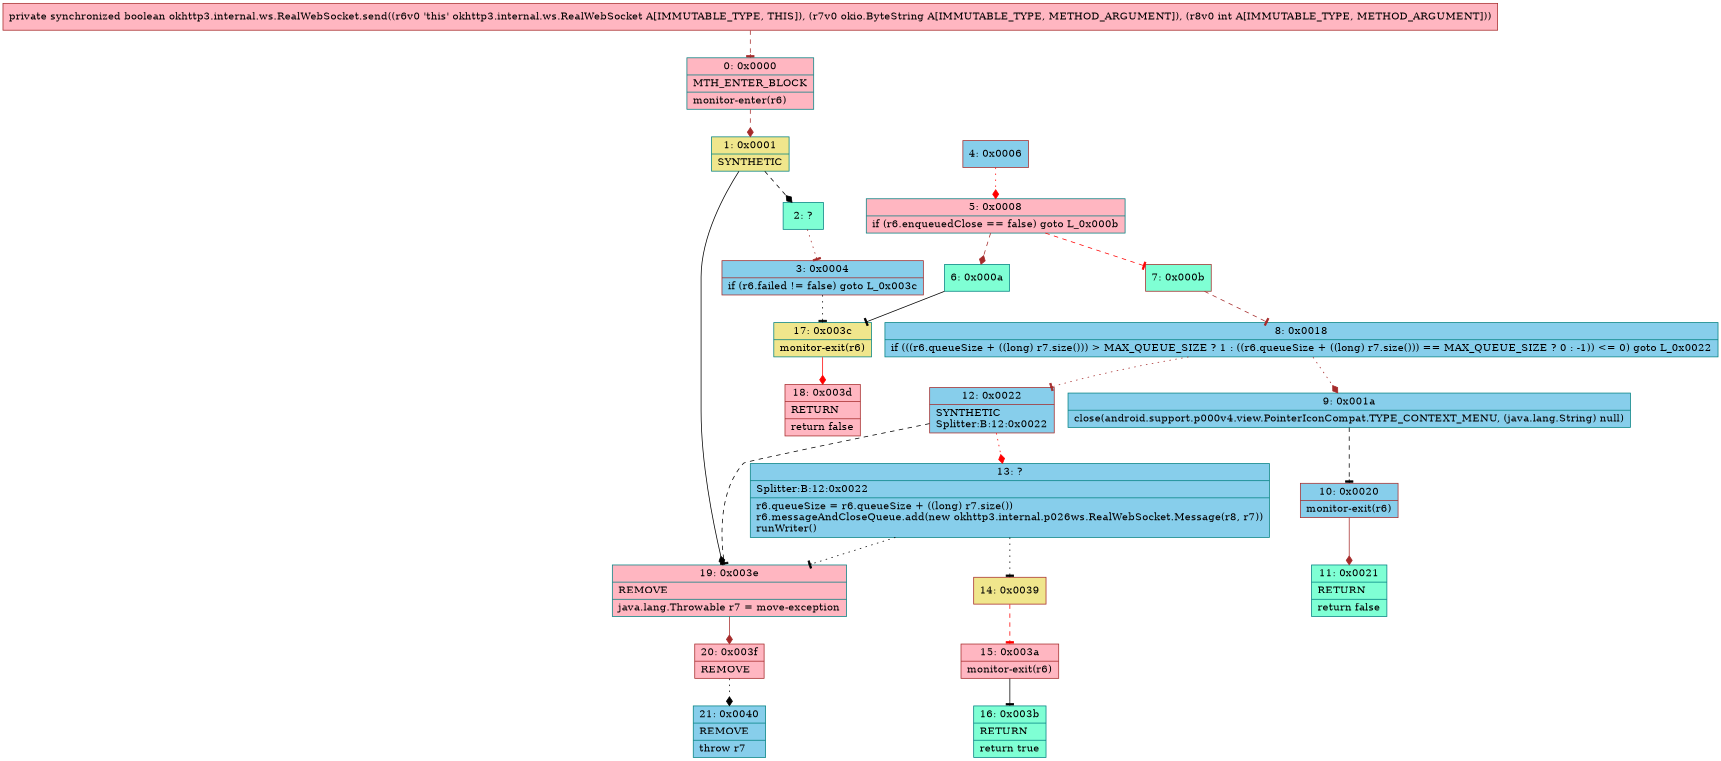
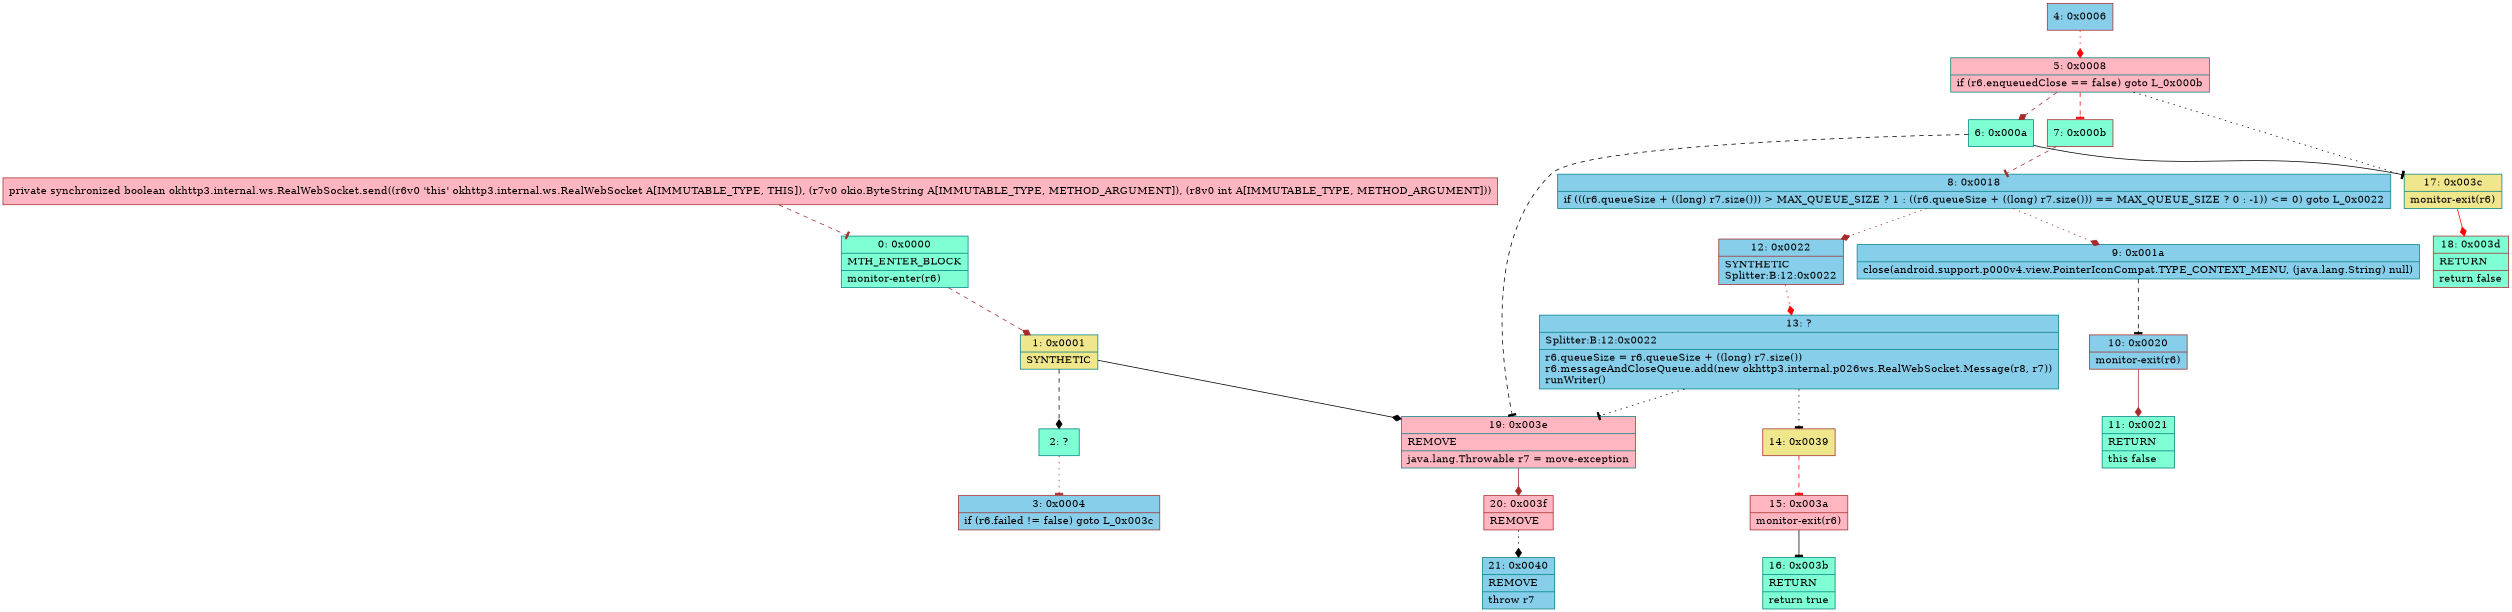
  digraph {
    fontname="DejaVu Serif"
    node [color=teal fillcolor=skyblue fontname="DejaVu Serif" shape=record style=filled]
    edge [arrowhead=tee color=black fontname="DejaVu Serif" style=dashed]
-   n1 [fillcolor=lightpink label="{0\:\ 0x0000|MTH_ENTER_BLOCK\l|monitor\-enter(r6)\l}"]
+   n1 [fillcolor=aquamarine label="{0\:\ 0x0000|MTH_ENTER_BLOCK\l|monitor\-enter(r6)\l}"]
    n2 [fillcolor=khaki label="{1\:\ 0x0001|SYNTHETIC\l}"]
    n3 [fillcolor=aquamarine label="{2\:\ ?}"]
    n4 [fillcolor=lightpink label="{19\:\ 0x003e|REMOVE\l|java.lang.Throwable r7 = move\-exception\l}"]
    n5 [color=brown label="{3\:\ 0x0004|if (r6.failed != false) goto L_0x003c\l}"]
    n6 [color=brown fillcolor=lightpink label="{20\:\ 0x003f|REMOVE\l}"]
    n7 [fillcolor=khaki label="{17\:\ 0x003c|monitor\-exit(r6)\l}"]
    n8 [color=brown label="{4\:\ 0x0006}"]
    n9 [fillcolor=lightpink label="{5\:\ 0x0008|if (r6.enqueuedClose == false) goto L_0x000b\l}"]
-   n10 [color=brown fillcolor=lightpink label="{18\:\ 0x003d|RETURN\l|return false\l}"]
+   n10 [color=brown fillcolor=aquamarine label="{18\:\ 0x003d|RETURN\l|return false\l}"]
    n11 [fillcolor=aquamarine label="{6\:\ 0x000a}"]
    n12 [color=brown fillcolor=aquamarine label="{7\:\ 0x000b}"]
    n13 [label="{8\:\ 0x0018|if (((r6.queueSize + ((long) r7.size())) \> MAX_QUEUE_SIZE ? 1 : ((r6.queueSize + ((long) r7.size())) == MAX_QUEUE_SIZE ? 0 : \-1)) \<= 0) goto L_0x0022\l}"]
    n14 [label="{9\:\ 0x001a|close(android.support.p000v4.view.PointerIconCompat.TYPE_CONTEXT_MENU, (java.lang.String) null)\l}"]
    n15 [color=brown label="{12\:\ 0x0022|SYNTHETIC\lSplitter:B:12:0x0022\l}"]
    n16 [color=brown label="{10\:\ 0x0020|monitor\-exit(r6)\l}"]
    n17 [label="{13\:\ ?|Splitter:B:12:0x0022\l|r6.queueSize = r6.queueSize + ((long) r7.size())\lr6.messageAndCloseQueue.add(new okhttp3.internal.p026ws.RealWebSocket.Message(r8, r7))\lrunWriter()\l}"]
-   n18 [fillcolor=aquamarine label="{11\:\ 0x0021|RETURN\l|return false\l}"]
+   n18 [fillcolor=aquamarine label="{11\:\ 0x0021|RETURN\l|this false\l}"]
    n19 [color=brown fillcolor=khaki label="{14\:\ 0x0039}"]
    n20 [color=brown fillcolor=lightpink label="{15\:\ 0x003a|monitor\-exit(r6)\l}"]
    n21 [fillcolor=aquamarine label="{16\:\ 0x003b|RETURN\l|return true\l}"]
    n22 [label="{21\:\ 0x0040|REMOVE\l|throw r7\l}"]
    n23 [color=brown fillcolor=lightpink label="{private synchronized boolean okhttp3.internal.ws.RealWebSocket.send((r6v0 'this' okhttp3.internal.ws.RealWebSocket A[IMMUTABLE_TYPE, THIS]), (r7v0 okio.ByteString A[IMMUTABLE_TYPE, METHOD_ARGUMENT]), (r8v0 int A[IMMUTABLE_TYPE, METHOD_ARGUMENT])) }"]
    n1 -> n2 [arrowhead=diamond color=brown]
    n2 -> n3 [arrowhead=diamond]
    n2 -> n4 [arrowhead=diamond style=solid]
    n3 -> n5 [color=brown style=dotted]
    n4 -> n6 [arrowhead=diamond color=brown style=solid]
-   n5 -> n7 [style=dotted]
+   n9 -> n7 [style=dotted]
    n6 -> n22 [arrowhead=diamond style=dotted]
    n7 -> n10 [arrowhead=diamond color=red style=solid]
    n8 -> n9 [arrowhead=diamond color=red style=dotted]
    n9 -> n11 [arrowhead=diamond color=brown]
    n9 -> n12 [color=red]
    n11 -> n7 [style=solid]
    n12 -> n13 [color=brown]
    n13 -> n14 [arrowhead=diamond color=brown style=dotted]
-   n13 -> n15 [color=brown style=dotted]
+   n13 -> n15 [arrowhead=diamond color=brown style=dotted]
    n14 -> n16
-   n15 -> n4
+   n11 -> n4
    n15 -> n17 [arrowhead=diamond color=red style=dotted]
    n16 -> n18 [arrowhead=diamond color=brown style=solid]
    n17 -> n4 [style=dotted]
    n17 -> n19 [style=dotted]
    n19 -> n20 [color=red]
    n20 -> n21 [style=solid]
    n23 -> n1 [color=brown]
  }
